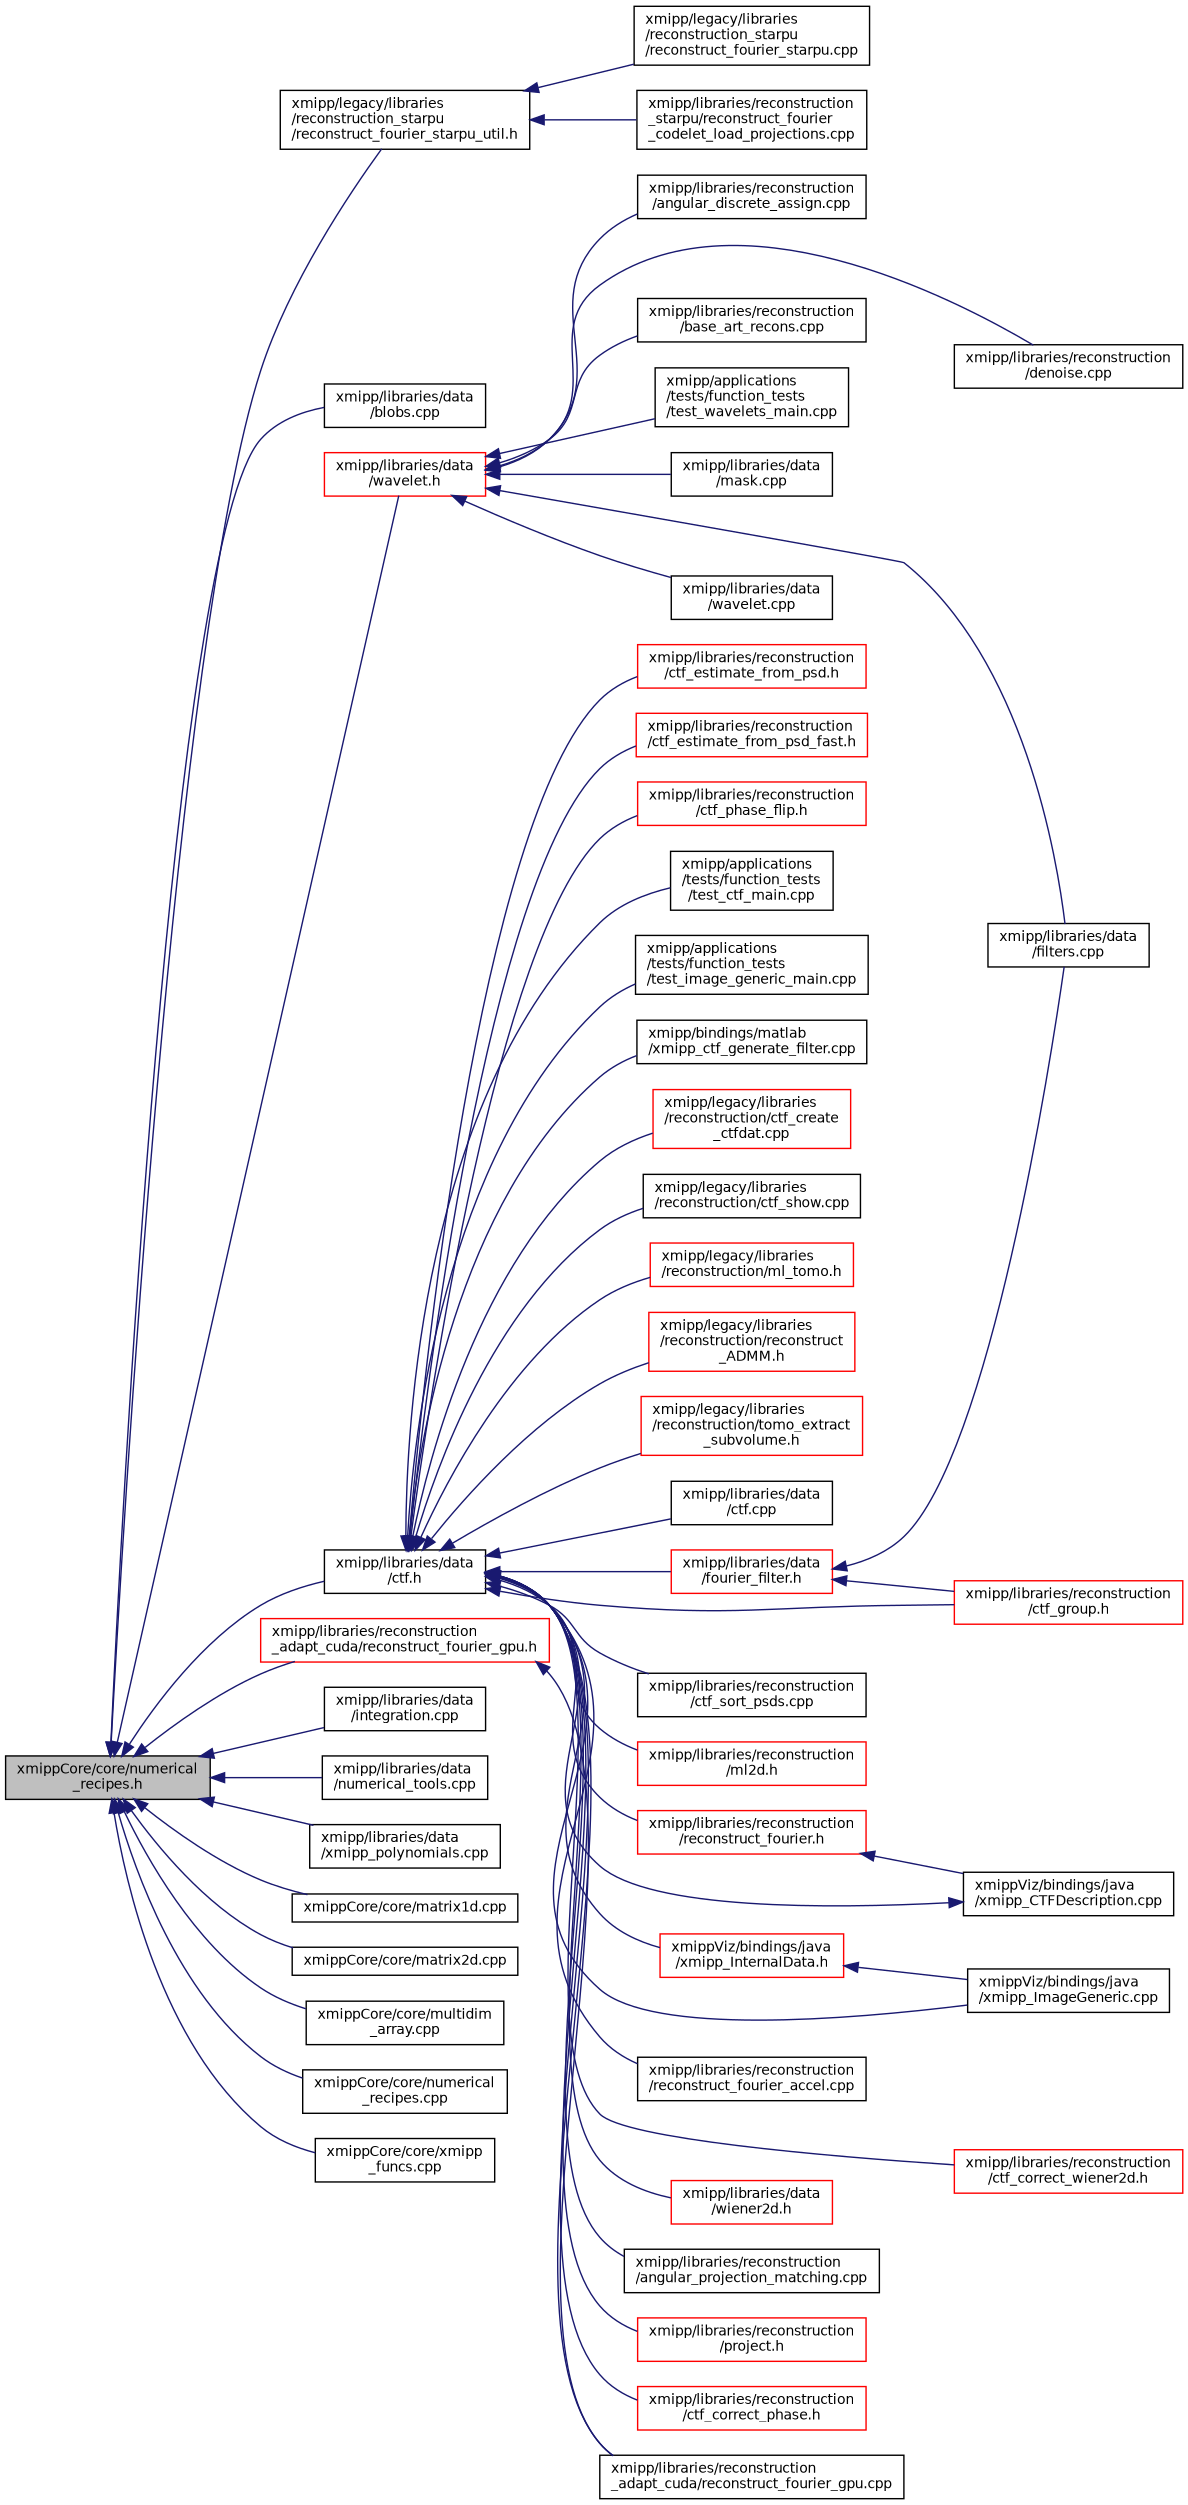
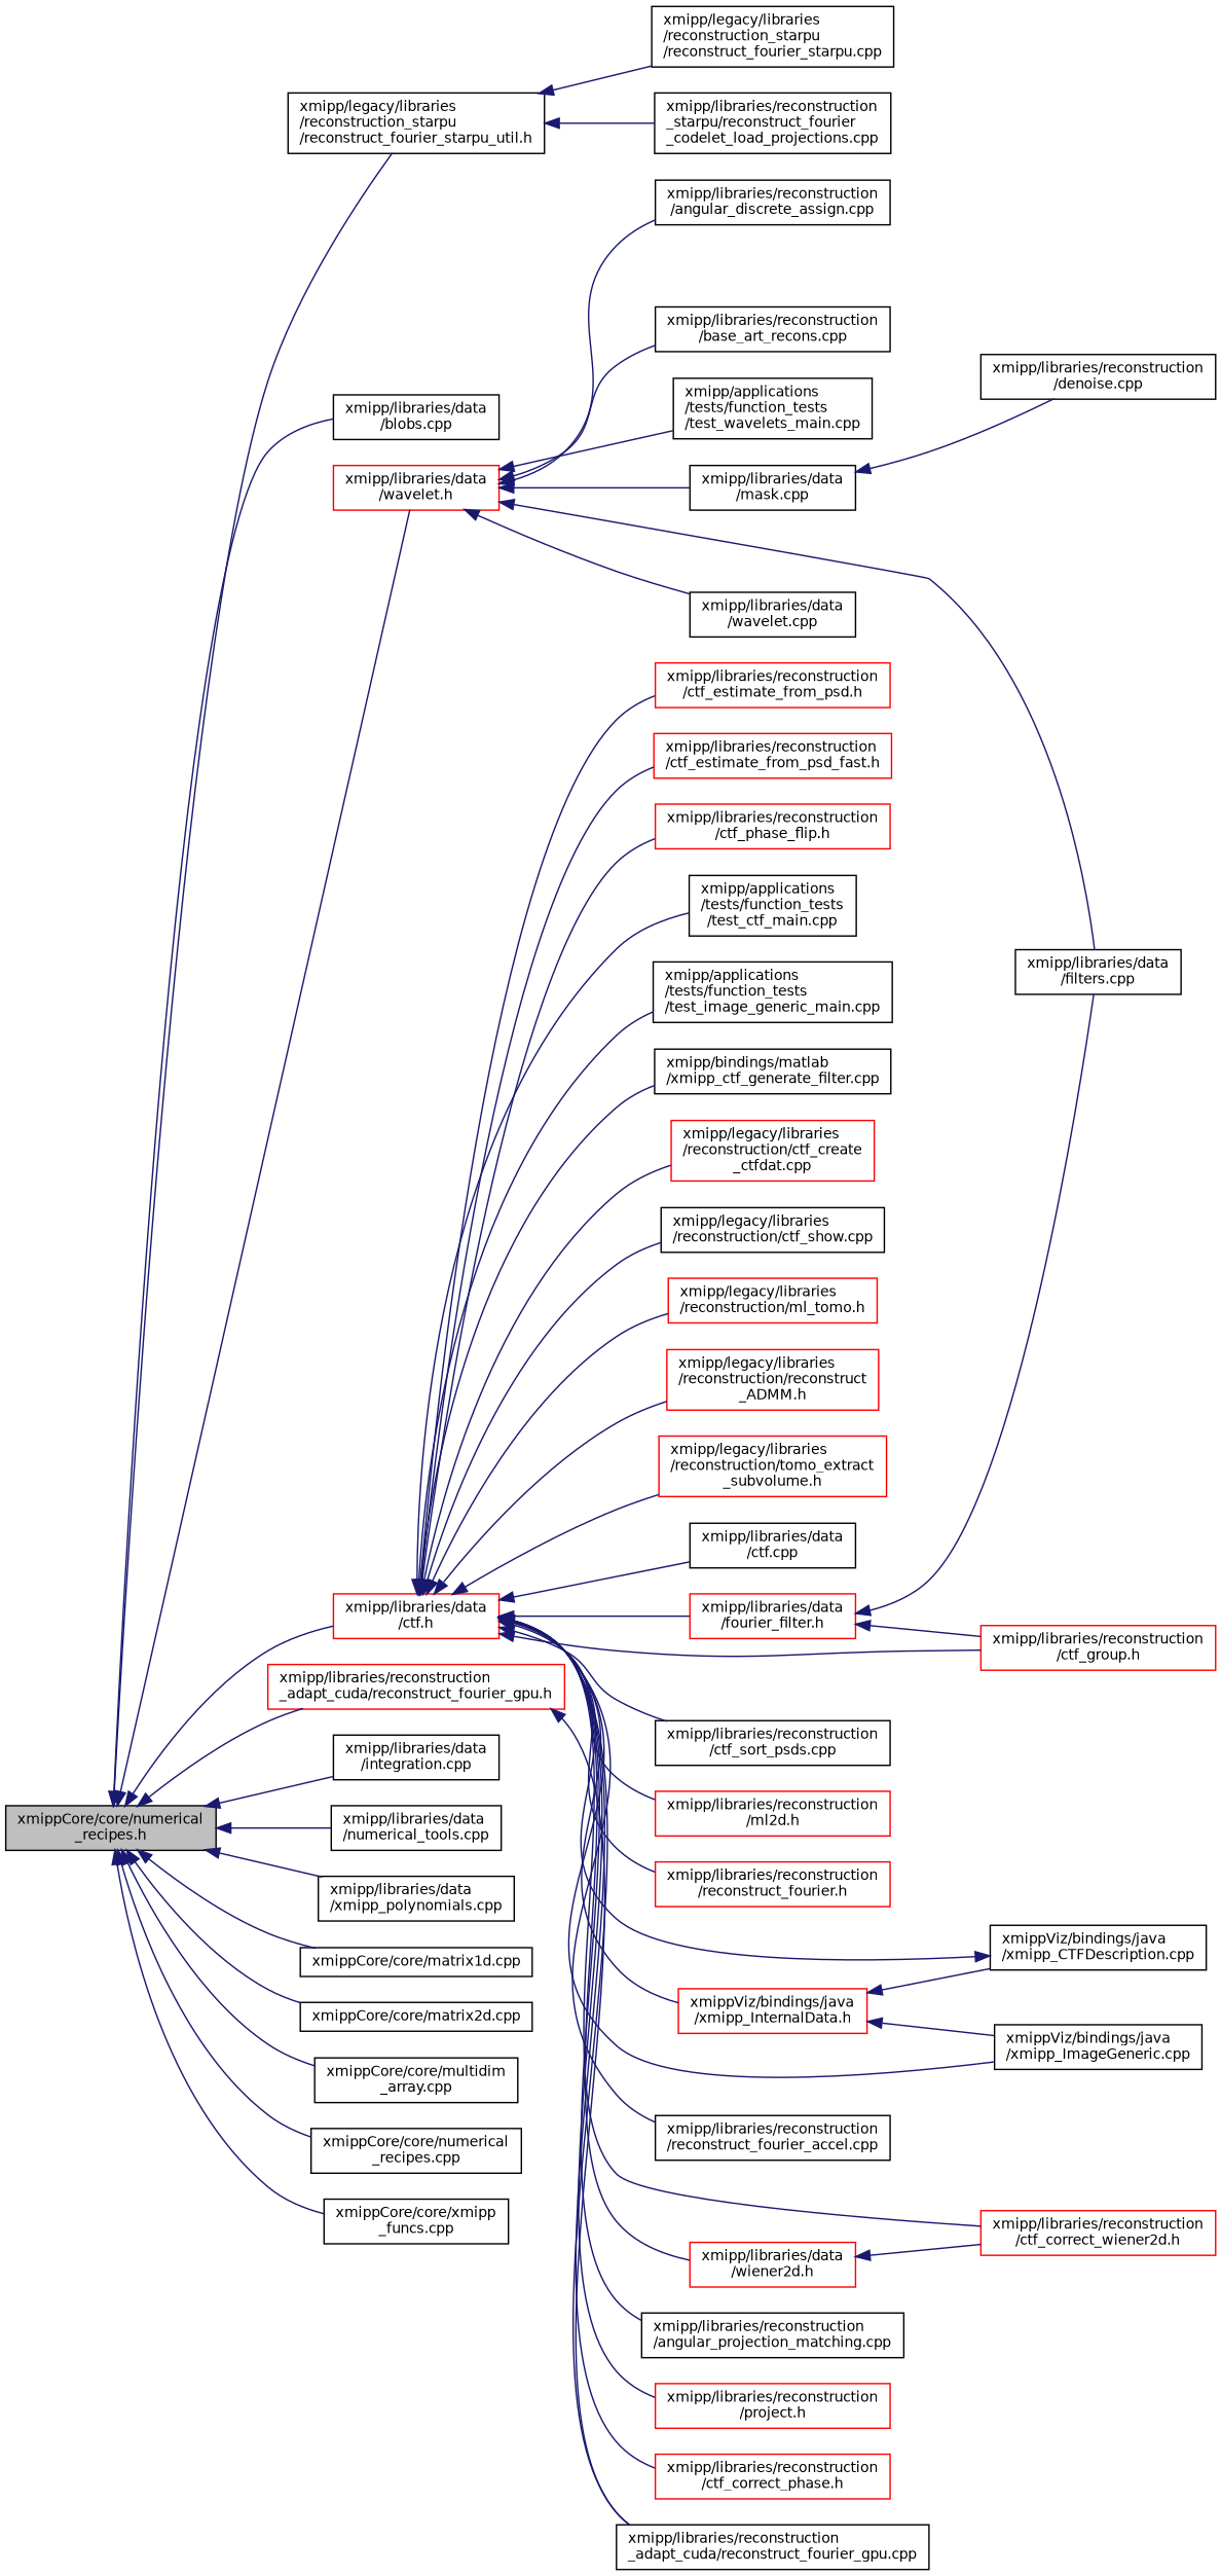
  digraph {
    rankdir=LR
    node [color=black fillcolor=white fontname=Helvetica fontsize=10 shape=record style=filled]
    edge [color=midnightblue dir=back fontname=Helvetica fontsize=10 labelfontname=Helvetica labelfontsize=10 style=solid]
    n1 [fillcolor=grey75 fontcolor=black height=0.2 label="xmippCore/core/numerical\l_recipes.h" width=0.4]
    n2 [height=0.2 label="xmipp/legacy/libraries\l/reconstruction_starpu\l/reconstruct_fourier_starpu_util.h" width=0.4]
    n3 [height=0.2 label="xmipp/libraries/data\l/blobs.cpp" width=0.4]
-   n4 [height=0.2 label="xmipp/libraries/data\l/ctf.h" width=0.4]
+   n4 [color=red height=0.2 label="xmipp/libraries/data\l/ctf.h" width=0.4]
    n5 [color=red height=0.2 label="xmipp/libraries/data\l/wavelet.h" width=0.4]
    n6 [height=0.2 label="xmipp/libraries/data\l/integration.cpp" width=0.4]
    n7 [height=0.2 label="xmipp/libraries/data\l/numerical_tools.cpp" width=0.4]
    n8 [height=0.2 label="xmipp/libraries/data\l/xmipp_polynomials.cpp" width=0.4]
    n9 [color=red height=0.2 label="xmipp/libraries/reconstruction\l_adapt_cuda/reconstruct_fourier_gpu.h" width=0.4]
    n10 [height=0.2 label="xmippCore/core/matrix1d.cpp" width=0.4]
    n11 [height=0.2 label="xmippCore/core/matrix2d.cpp" width=0.4]
    n12 [height=0.2 label="xmippCore/core/multidim\l_array.cpp" width=0.4]
    n13 [height=0.2 label="xmippCore/core/numerical\l_recipes.cpp" width=0.4]
    n14 [height=0.2 label="xmippCore/core/xmipp\l_funcs.cpp" width=0.4]
    n15 [height=0.2 label="xmipp/legacy/libraries\l/reconstruction_starpu\l/reconstruct_fourier_starpu.cpp" width=0.4]
    n16 [height=0.2 label="xmipp/libraries/reconstruction\l_starpu/reconstruct_fourier\l_codelet_load_projections.cpp" width=0.4]
    n17 [height=0.2 label="xmipp/applications\l/tests/function_tests\l/test_ctf_main.cpp" width=0.4]
    n18 [height=0.2 label="xmipp/applications\l/tests/function_tests\l/test_image_generic_main.cpp" width=0.4]
    n19 [height=0.2 label="xmipp/bindings/matlab\l/xmipp_ctf_generate_filter.cpp" width=0.4]
    n20 [color=red height=0.2 label="xmipp/legacy/libraries\l/reconstruction/ctf_create\l_ctfdat.cpp" width=0.4]
    n21 [height=0.2 label="xmipp/legacy/libraries\l/reconstruction/ctf_show.cpp" width=0.4]
    n22 [color=red height=0.2 label="xmipp/legacy/libraries\l/reconstruction/ml_tomo.h" width=0.4]
    n23 [color=red height=0.2 label="xmipp/legacy/libraries\l/reconstruction/reconstruct\l_ADMM.h" width=0.4]
    n24 [color=red height=0.2 label="xmipp/legacy/libraries\l/reconstruction/tomo_extract\l_subvolume.h" width=0.4]
    n25 [height=0.2 label="xmipp/libraries/data\l/ctf.cpp" width=0.4]
    n26 [color=red height=0.2 label="xmipp/libraries/data\l/fourier_filter.h" width=0.4]
    n27 [color=red height=0.2 label="xmipp/libraries/reconstruction\l/ctf_group.h" width=0.4]
    n28 [color=red height=0.2 label="xmipp/libraries/data\l/wiener2d.h" width=0.4]
    n29 [color=red height=0.2 label="xmipp/libraries/reconstruction\l/ctf_correct_wiener2d.h" width=0.4]
    n30 [height=0.2 label="xmipp/libraries/reconstruction\l/angular_projection_matching.cpp" width=0.4]
    n31 [color=red height=0.2 label="xmipp/libraries/reconstruction\l/project.h" width=0.4]
    n32 [color=red height=0.2 label="xmipp/libraries/reconstruction\l/ctf_correct_phase.h" width=0.4]
    n33 [color=red height=0.2 label="xmipp/libraries/reconstruction\l/ctf_estimate_from_psd.h" width=0.4]
    n34 [color=red height=0.2 label="xmipp/libraries/reconstruction\l/ctf_estimate_from_psd_fast.h" width=0.4]
    n35 [color=red height=0.2 label="xmipp/libraries/reconstruction\l/ctf_phase_flip.h" width=0.4]
    n36 [height=0.2 label="xmipp/libraries/reconstruction\l/ctf_sort_psds.cpp" width=0.4]
    n37 [color=red height=0.2 label="xmipp/libraries/reconstruction\l/ml2d.h" width=0.4]
    n38 [color=red height=0.2 label="xmipp/libraries/reconstruction\l/reconstruct_fourier.h" width=0.4]
    n39 [height=0.2 label="xmipp/libraries/reconstruction\l/reconstruct_fourier_accel.cpp" width=0.4]
    n40 [height=0.2 label="xmipp/libraries/reconstruction\l_adapt_cuda/reconstruct_fourier_gpu.cpp" width=0.4]
    n41 [color=red height=0.2 label="xmippViz/bindings/java\l/xmipp_InternalData.h" width=0.4]
    n42 [height=0.2 label="xmippViz/bindings/java\l/xmipp_ImageGeneric.cpp" width=0.4]
    n43 [height=0.2 label="xmipp/libraries/data\l/filters.cpp" width=0.4]
    n44 [height=0.2 label="xmipp/libraries/reconstruction\l/base_art_recons.cpp" width=0.4]
    n45 [height=0.2 label="xmipp/applications\l/tests/function_tests\l/test_wavelets_main.cpp" width=0.4]
    n46 [height=0.2 label="xmipp/libraries/data\l/mask.cpp" width=0.4]
    n47 [height=0.2 label="xmipp/libraries/data\l/wavelet.cpp" width=0.4]
    n48 [height=0.2 label="xmipp/libraries/reconstruction\l/angular_discrete_assign.cpp" width=0.4]
    n49 [height=0.2 label="xmipp/libraries/reconstruction\l/denoise.cpp" width=0.4]
    n50 [height=0.2 label="xmippViz/bindings/java\l/xmipp_CTFDescription.cpp" width=0.4]
    n1 -> n2
    n1 -> n3
    n1 -> n4
    n1 -> n5
    n1 -> n6
    n1 -> n7
    n1 -> n8
    n1 -> n9
    n1 -> n10
    n1 -> n11
    n1 -> n12
    n1 -> n13
    n1 -> n14
    n2 -> n15
    n2 -> n16
    n4 -> n17
    n4 -> n18
    n4 -> n19
    n4 -> n20
    n4 -> n21
    n4 -> n22
    n4 -> n23
    n4 -> n24
    n4 -> n25
    n4 -> n26
    n4 -> n27
    n4 -> n28
    n4 -> n29
    n4 -> n30
    n4 -> n31
    n4 -> n32
    n4 -> n33
    n4 -> n34
    n4 -> n35
    n4 -> n36
    n4 -> n37
    n4 -> n38
    n4 -> n39
    n4 -> n40
    n4 -> n41
    n4 -> n42
    n5 -> n43
    n5 -> n44
    n5 -> n45
    n5 -> n46
    n5 -> n47
    n5 -> n48
-   n5 -> n49
+   n46 -> n49
    n9 -> n40
    n26 -> n27
    n26 -> n43
+   n28 -> n29
    n41 -> n42
-   n38 -> n50
+   n41 -> n50
    n50 -> n4
  }
